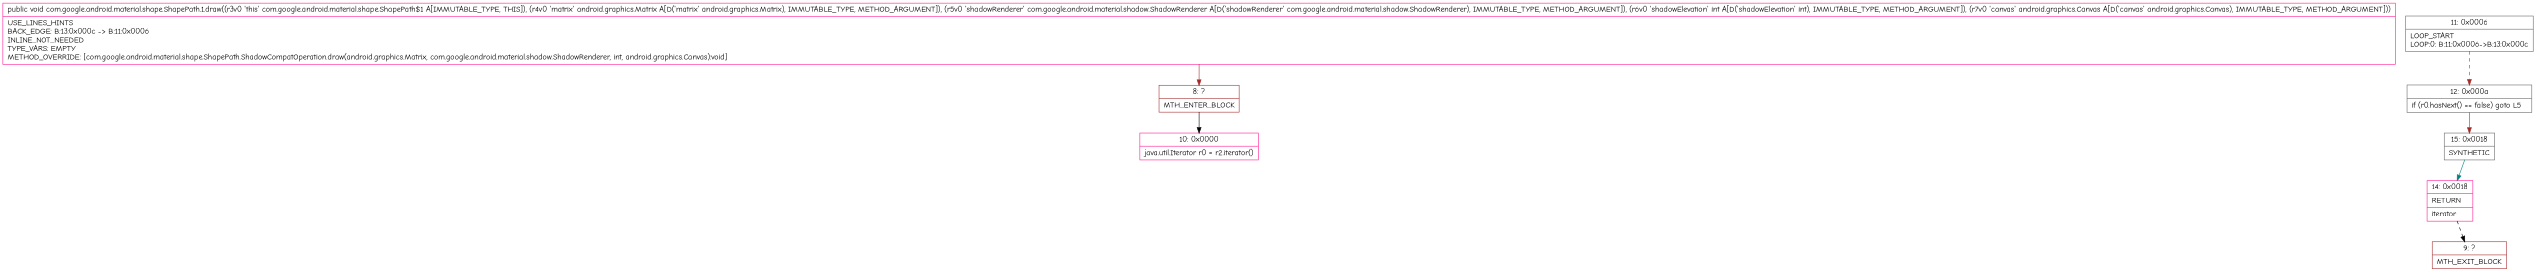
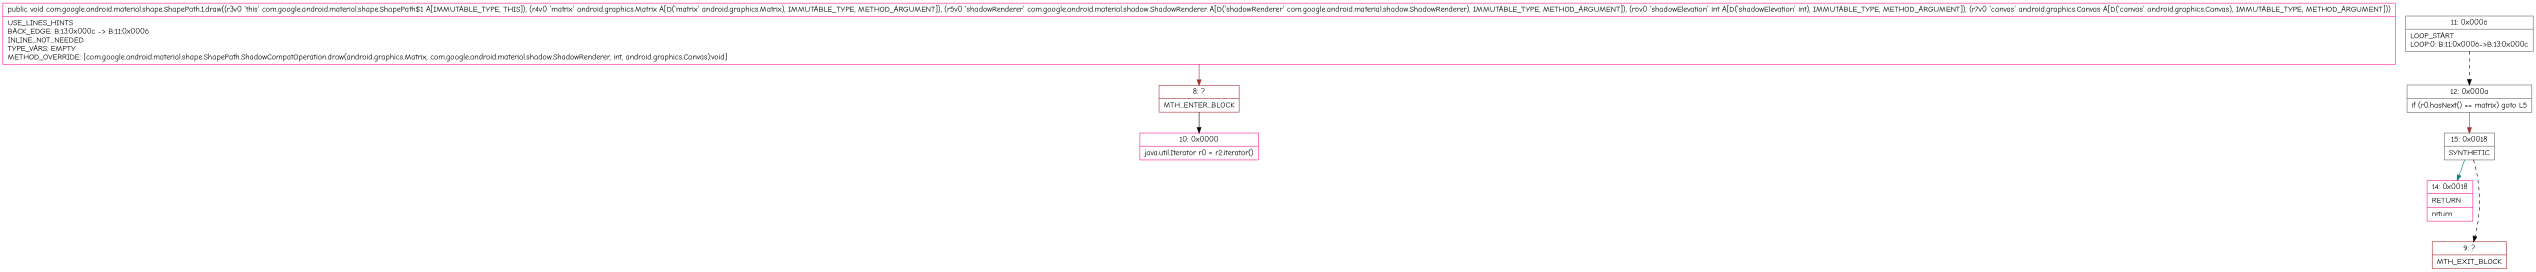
  digraph {
    fontname="Comic Neue"
    node [color=deeppink fontname="Comic Neue" shape=record]
    edge [color=black fontname="Comic Neue" style=solid]
    n1 [color=brown label="{8\:\ ?|MTH_ENTER_BLOCK\l}"]
    n2 [label="{10\:\ 0x0000|java.util.Iterator r0 = r2.iterator()\l}"]
    n3 [color=gray40 label="{11\:\ 0x0006|LOOP_START\lLOOP:0: B:11:0x0006\-\>B:13:0x000c\l}"]
-   n4 [color=gray40 label="{12\:\ 0x000a|if (r0.hasNext() == false) goto L5\l}"]
+   n4 [color=gray40 label="{12\:\ 0x000a|if (r0.hasNext() == matrix) goto L5\l}"]
    n5 [color=gray40 label="{15\:\ 0x0018|SYNTHETIC\l}"]
-   n6 [label="{14\:\ 0x0018|RETURN\l|iterator\l}"]
+   n6 [label="{14\:\ 0x0018|RETURN\l|return\l}"]
    n7 [color=brown label="{9\:\ ?|MTH_EXIT_BLOCK\l}"]
    n8 [label="{public void com.google.android.material.shape.ShapePath.1.draw((r3v0 'this' com.google.android.material.shape.ShapePath$1 A[IMMUTABLE_TYPE, THIS]), (r4v0 'matrix' android.graphics.Matrix A[D('matrix' android.graphics.Matrix), IMMUTABLE_TYPE, METHOD_ARGUMENT]), (r5v0 'shadowRenderer' com.google.android.material.shadow.ShadowRenderer A[D('shadowRenderer' com.google.android.material.shadow.ShadowRenderer), IMMUTABLE_TYPE, METHOD_ARGUMENT]), (r6v0 'shadowElevation' int A[D('shadowElevation' int), IMMUTABLE_TYPE, METHOD_ARGUMENT]), (r7v0 'canvas' android.graphics.Canvas A[D('canvas' android.graphics.Canvas), IMMUTABLE_TYPE, METHOD_ARGUMENT]))  | USE_LINES_HINTS\lBACK_EDGE: B:13:0x000c \-\> B:11:0x0006\lINLINE_NOT_NEEDED\lTYPE_VARS: EMPTY\lMETHOD_OVERRIDE: [com.google.android.material.shape.ShapePath.ShadowCompatOperation.draw(android.graphics.Matrix, com.google.android.material.shadow.ShadowRenderer, int, android.graphics.Canvas):void]\l}"]
    n1 -> n2
-   n3 -> n4 [color=brown style=dashed]
+   n3 -> n4 [style=dashed]
    n4 -> n5 [color=brown]
    n5 -> n6 [color=teal]
-   n6 -> n7 [style=dashed]
+   n5 -> n7 [style=dashed]
    n8 -> n1 [color=brown]
  }
